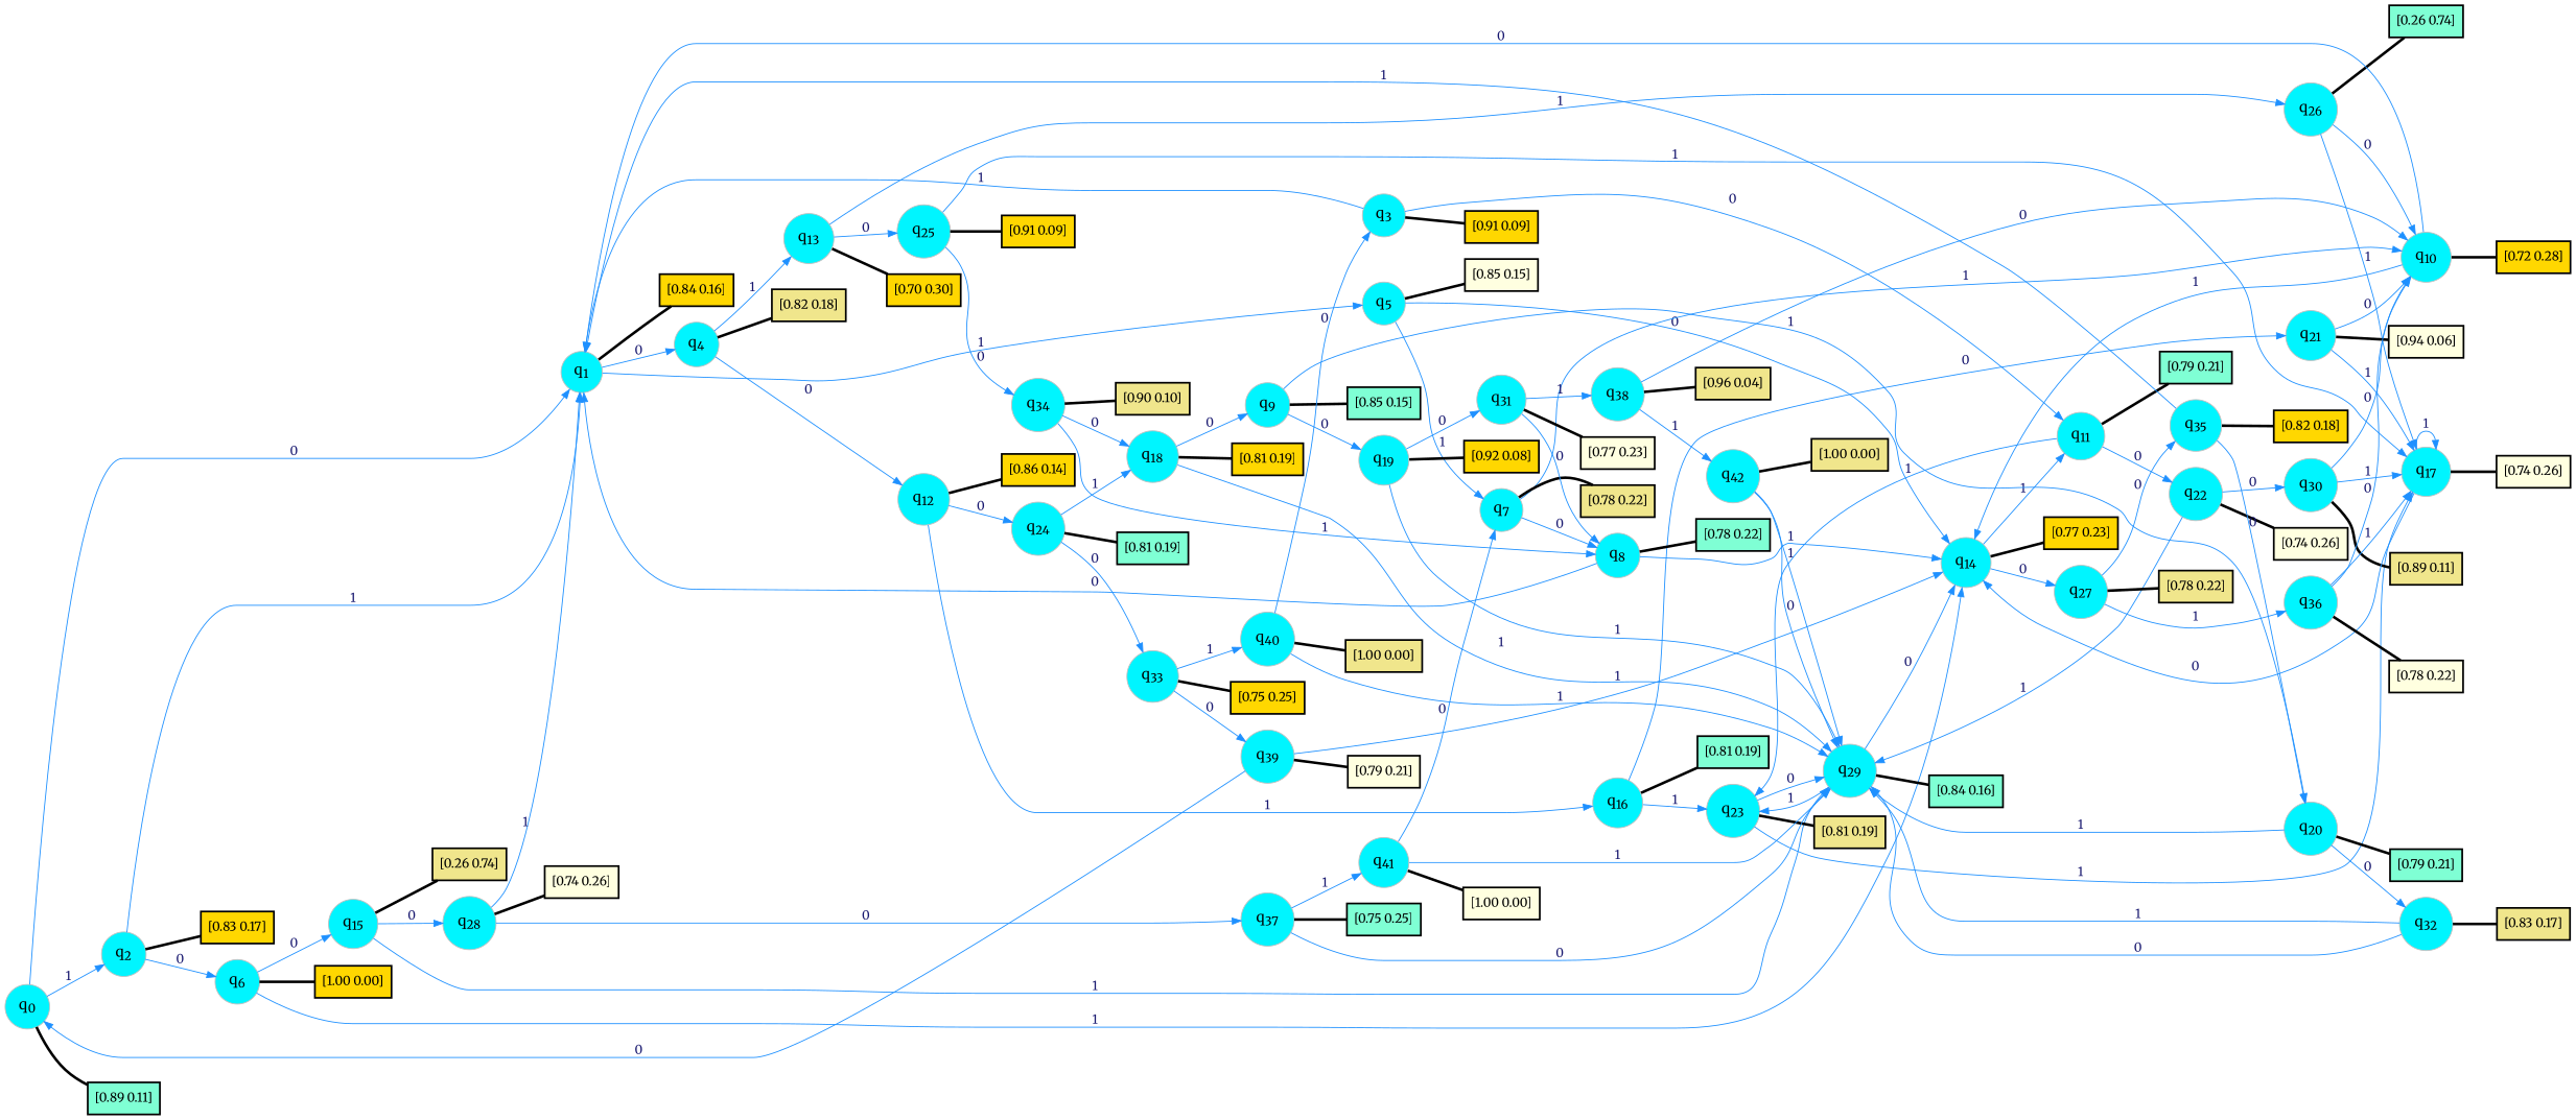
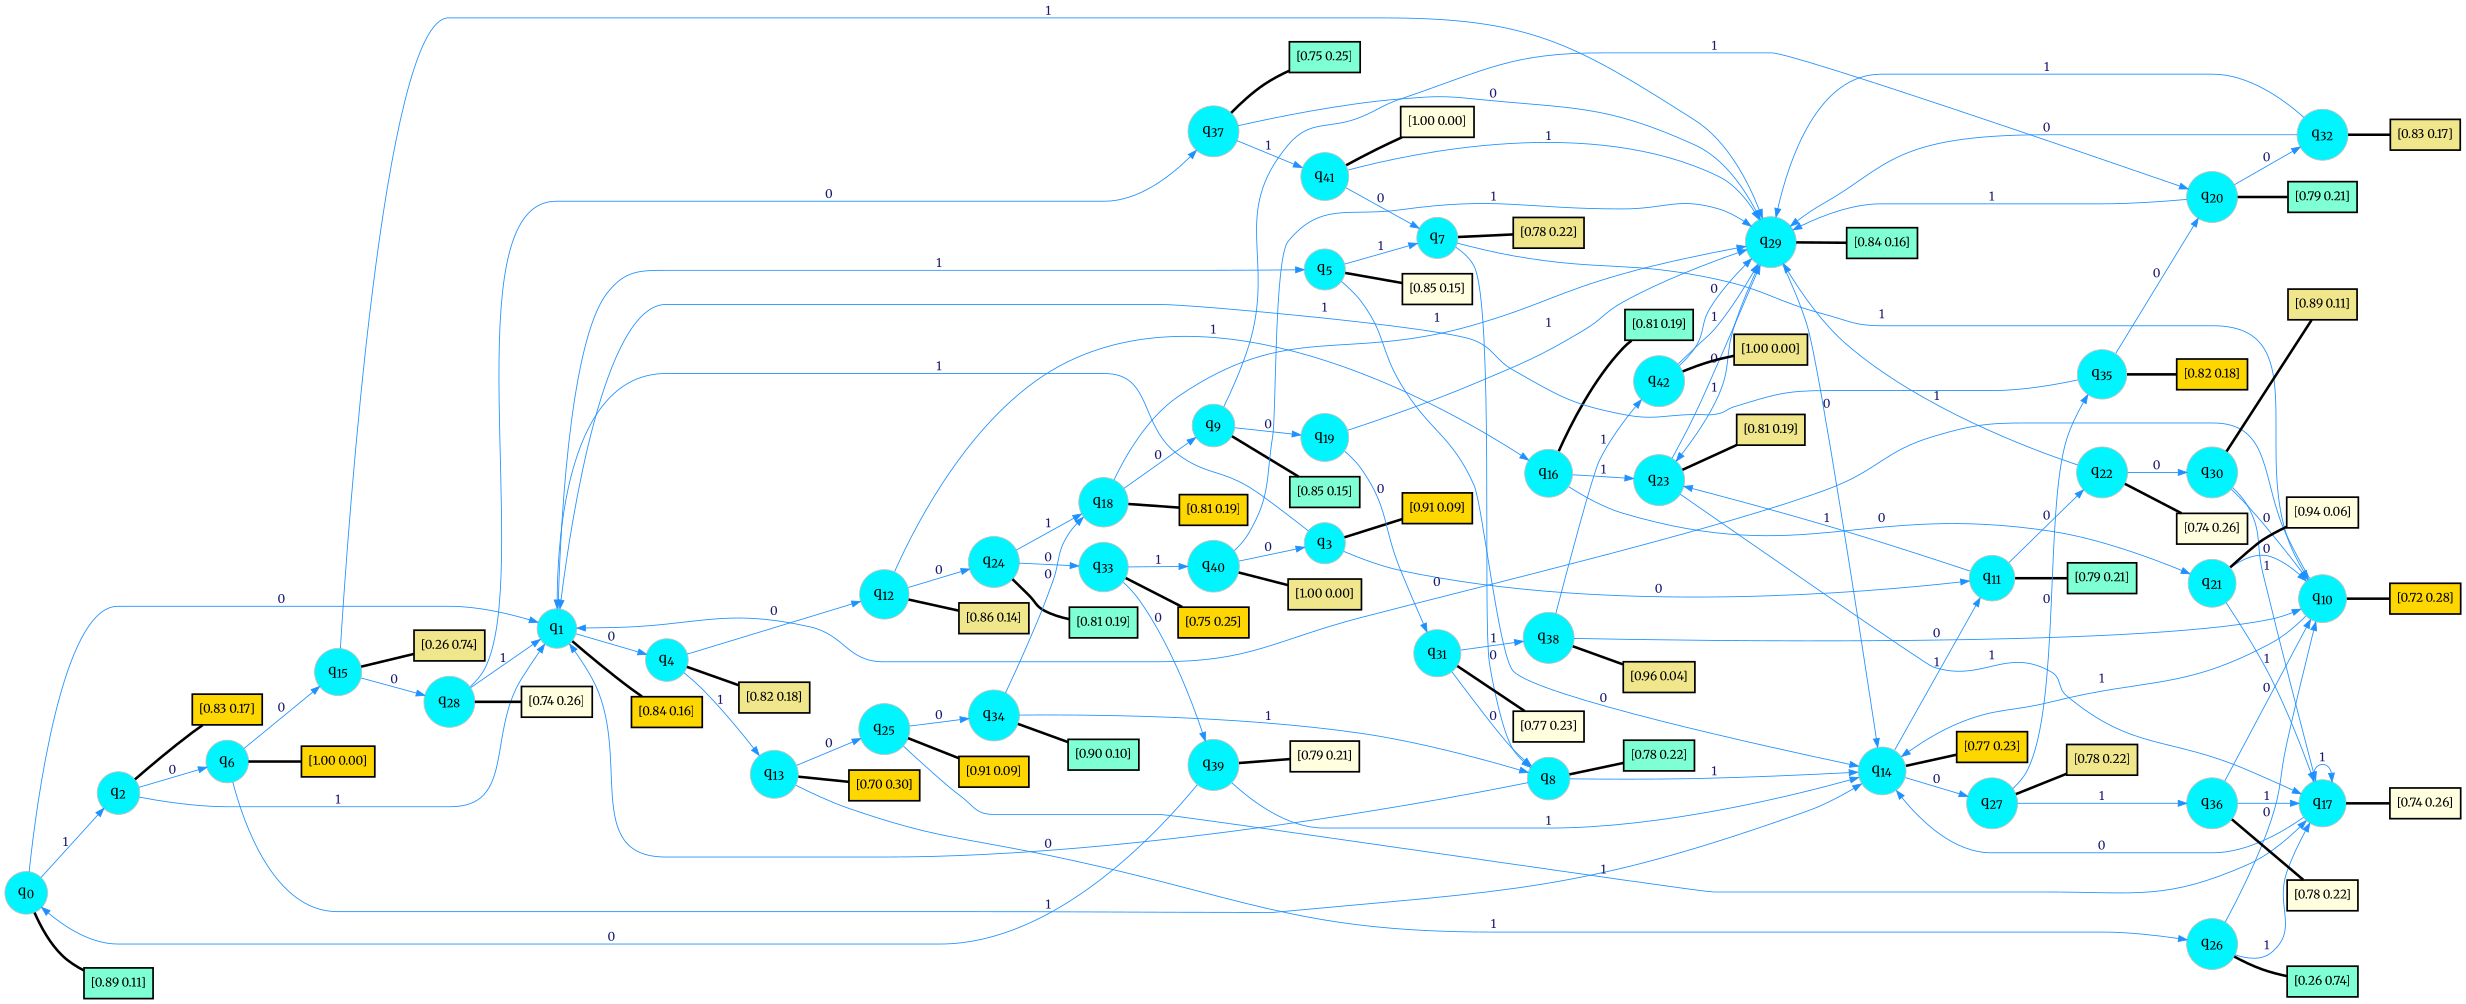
  digraph {
    fontname=Merriweather
    rankdir=LR
    node [color=gray fillcolor=turquoise1 fontcolor=black fontname=Merriweather fontsize=16 fontweight=bold shape=circle style=filled]
    edge [arrowsize=1 color=dodgerblue1 fontcolor=midnightblue fontname=Merriweather fontweight=bold penwidth=1 style=solid weight=20]
    n1 [label=<q<SUB>0</SUB>>]
    n2 [label=<q<SUB>1</SUB>>]
    n3 [label=<q<SUB>2</SUB>>]
    n4 [color=black fillcolor=aquamarine fontsize=14 label="[0.89 0.11]" penwidth=2 shape=box]
    n5 [label=<q<SUB>4</SUB>>]
    n6 [label=<q<SUB>5</SUB>>]
    n7 [color=black fillcolor=gold fontsize=14 label="[0.84 0.16]" penwidth=2 shape=box]
    n8 [label=<q<SUB>6</SUB>>]
    n9 [color=black fillcolor=gold fontsize=14 label="[0.83 0.17]" penwidth=2 shape=box]
    n10 [label=<q<SUB>12</SUB>>]
    n11 [label=<q<SUB>13</SUB>>]
    n12 [color=black fillcolor=khaki fontsize=14 label="[0.82 0.18]" penwidth=2 shape=box]
    n13 [label=<q<SUB>7</SUB>>]
    n14 [label=<q<SUB>14</SUB>>]
    n15 [color=black fillcolor=lightyellow fontsize=14 label="[0.85 0.15]" penwidth=2 shape=box]
    n16 [label=<q<SUB>15</SUB>>]
    n17 [color=black fillcolor=gold fontsize=14 label="[1.00 0.00]" penwidth=2 shape=box]
    n18 [label=<q<SUB>3</SUB>>]
    n19 [label=<q<SUB>11</SUB>>]
    n20 [color=black fillcolor=gold fontsize=14 label="[0.91 0.09]" penwidth=2 shape=box]
    n21 [label=<q<SUB>22</SUB>>]
    n22 [label=<q<SUB>23</SUB>>]
    n23 [color=black fillcolor=aquamarine fontsize=14 label="[0.79 0.21]" penwidth=2 shape=box]
    n24 [label=<q<SUB>16</SUB>>]
    n25 [label=<q<SUB>24</SUB>>]
-   n26 [color=black fillcolor=gold fontsize=14 label="[0.86 0.14]" penwidth=2 shape=box]
+   n26 [color=black fillcolor=khaki fontsize=14 label="[0.86 0.14]" penwidth=2 shape=box]
    n27 [label=<q<SUB>25</SUB>>]
    n28 [label=<q<SUB>26</SUB>>]
    n29 [color=black fillcolor=gold fontsize=14 label="[0.70 0.30]" penwidth=2 shape=box]
    n30 [label=<q<SUB>8</SUB>>]
    n31 [label=<q<SUB>10</SUB>>]
    n32 [color=black fillcolor=khaki fontsize=14 label="[0.78 0.22]" penwidth=2 shape=box]
    n33 [label=<q<SUB>27</SUB>>]
    n34 [color=black fillcolor=gold fontsize=14 label="[0.77 0.23]" penwidth=2 shape=box]
    n35 [label=<q<SUB>28</SUB>>]
    n36 [label=<q<SUB>29</SUB>>]
    n37 [color=black fillcolor=khaki fontsize=14 label="[0.26 0.74]" penwidth=2 shape=box]
    n38 [color=black fillcolor=aquamarine fontsize=14 label="[0.78 0.22]" penwidth=2 shape=box]
    n39 [color=black fillcolor=gold fontsize=14 label="[0.72 0.28]" penwidth=2 shape=box]
    n40 [label=<q<SUB>9</SUB>>]
    n41 [label=<q<SUB>19</SUB>>]
    n42 [label=<q<SUB>20</SUB>>]
    n43 [color=black fillcolor=aquamarine fontsize=14 label="[0.85 0.15]" penwidth=2 shape=box]
    n44 [label=<q<SUB>31</SUB>>]
-   n45 [color=black fillcolor=gold fontsize=14 label="[0.92 0.08]" penwidth=2 shape=box]
    n46 [label=<q<SUB>32</SUB>>]
    n47 [color=black fillcolor=aquamarine fontsize=14 label="[0.79 0.21]" penwidth=2 shape=box]
    n48 [label=<q<SUB>30</SUB>>]
    n49 [color=black fillcolor=lightyellow fontsize=14 label="[0.74 0.26]" penwidth=2 shape=box]
    n50 [label=<q<SUB>17</SUB>>]
    n51 [color=black fillcolor=khaki fontsize=14 label="[0.81 0.19]" penwidth=2 shape=box]
    n52 [label=<q<SUB>21</SUB>>]
    n53 [color=black fillcolor=aquamarine fontsize=14 label="[0.81 0.19]" penwidth=2 shape=box]
    n54 [label=<q<SUB>18</SUB>>]
    n55 [label=<q<SUB>33</SUB>>]
    n56 [color=black fillcolor=aquamarine fontsize=14 label="[0.81 0.19]" penwidth=2 shape=box]
    n57 [label=<q<SUB>34</SUB>>]
    n58 [color=black fillcolor=gold fontsize=14 label="[0.91 0.09]" penwidth=2 shape=box]
    n59 [color=black fillcolor=aquamarine fontsize=14 label="[0.26 0.74]" penwidth=2 shape=box]
    n60 [label=<q<SUB>35</SUB>>]
    n61 [label=<q<SUB>36</SUB>>]
    n62 [color=black fillcolor=khaki fontsize=14 label="[0.78 0.22]" penwidth=2 shape=box]
    n63 [label=<q<SUB>37</SUB>>]
    n64 [color=black fillcolor=lightyellow fontsize=14 label="[0.74 0.26]" penwidth=2 shape=box]
    n65 [color=black fillcolor=aquamarine fontsize=14 label="[0.84 0.16]" penwidth=2 shape=box]
    n66 [color=black fillcolor=lightyellow fontsize=14 label="[0.94 0.06]" penwidth=2 shape=box]
    n67 [color=black fillcolor=lightyellow fontsize=14 label="[0.74 0.26]" penwidth=2 shape=box]
    n68 [color=black fillcolor=gold fontsize=14 label="[0.81 0.19]" penwidth=2 shape=box]
    n69 [label=<q<SUB>38</SUB>>]
    n70 [color=black fillcolor=lightyellow fontsize=14 label="[0.77 0.23]" penwidth=2 shape=box]
    n71 [color=black fillcolor=khaki fontsize=14 label="[0.83 0.17]" penwidth=2 shape=box]
    n72 [color=black fillcolor=khaki fontsize=14 label="[0.89 0.11]" penwidth=2 shape=box]
    n73 [label=<q<SUB>39</SUB>>]
    n74 [label=<q<SUB>40</SUB>>]
    n75 [color=black fillcolor=gold fontsize=14 label="[0.75 0.25]" penwidth=2 shape=box]
-   n76 [color=black fillcolor=khaki fontsize=14 label="[0.90 0.10]" penwidth=2 shape=box]
+   n76 [color=black fillcolor=aquamarine fontsize=14 label="[0.90 0.10]" penwidth=2 shape=box]
    n77 [color=black fillcolor=gold fontsize=14 label="[0.82 0.18]" penwidth=2 shape=box]
    n78 [color=black fillcolor=lightyellow fontsize=14 label="[0.78 0.22]" penwidth=2 shape=box]
    n79 [label=<q<SUB>41</SUB>>]
    n80 [color=black fillcolor=aquamarine fontsize=14 label="[0.75 0.25]" penwidth=2 shape=box]
    n81 [label=<q<SUB>42</SUB>>]
    n82 [color=black fillcolor=khaki fontsize=14 label="[0.96 0.04]" penwidth=2 shape=box]
    n83 [color=black fillcolor=lightyellow fontsize=14 label="[0.79 0.21]" penwidth=2 shape=box]
    n84 [color=black fillcolor=khaki fontsize=14 label="[1.00 0.00]" penwidth=2 shape=box]
    n85 [color=black fillcolor=lightyellow fontsize=14 label="[1.00 0.00]" penwidth=2 shape=box]
    n86 [color=black fillcolor=khaki fontsize=14 label="[1.00 0.00]" penwidth=2 shape=box]
    n1 -> n2 [label=0]
    n1 -> n3 [label=1]
    n1 -> n4 [arrowhead=none color=black penwidth=3]
    n2 -> n5 [label=0]
    n2 -> n6 [label=1]
    n2 -> n7 [arrowhead=none color=black penwidth=3]
    n3 -> n2 [label=1]
    n3 -> n8 [label=0]
    n3 -> n9 [arrowhead=none color=black penwidth=3]
    n5 -> n10 [label=0]
    n5 -> n11 [label=1]
    n5 -> n12 [arrowhead=none color=black penwidth=3]
    n6 -> n13 [label=1]
    n6 -> n14 [label=0]
    n6 -> n15 [arrowhead=none color=black penwidth=3]
    n8 -> n14 [label=1]
    n8 -> n16 [label=0]
    n8 -> n17 [arrowhead=none color=black penwidth=3]
    n10 -> n24 [label=1]
    n10 -> n25 [label=0]
    n10 -> n26 [arrowhead=none color=black penwidth=3]
    n11 -> n27 [label=0]
    n11 -> n28 [label=1]
    n11 -> n29 [arrowhead=none color=black penwidth=3]
    n13 -> n30 [label=0]
    n13 -> n31 [label=1]
    n13 -> n32 [arrowhead=none color=black penwidth=3]
    n14 -> n19 [label=1]
    n14 -> n33 [label=0]
    n14 -> n34 [arrowhead=none color=black penwidth=3]
    n16 -> n35 [label=0]
    n16 -> n36 [label=1]
    n16 -> n37 [arrowhead=none color=black penwidth=3]
    n18 -> n2 [label=1]
    n18 -> n19 [label=0]
    n18 -> n20 [arrowhead=none color=black penwidth=3]
    n19 -> n21 [label=0]
    n19 -> n22 [label=1]
    n19 -> n23 [arrowhead=none color=black penwidth=3]
    n21 -> n36 [label=1]
    n21 -> n48 [label=0]
    n21 -> n49 [arrowhead=none color=black penwidth=3]
    n22 -> n36 [label=0]
    n22 -> n50 [label=1]
    n22 -> n51 [arrowhead=none color=black penwidth=3]
    n24 -> n22 [label=1]
    n24 -> n52 [label=0]
    n24 -> n53 [arrowhead=none color=black penwidth=3]
    n25 -> n54 [label=1]
    n25 -> n55 [label=0]
    n25 -> n56 [arrowhead=none color=black penwidth=3]
    n27 -> n50 [label=1]
    n27 -> n57 [label=0]
    n27 -> n58 [arrowhead=none color=black penwidth=3]
    n28 -> n31 [label=0]
    n28 -> n50 [label=1]
    n28 -> n59 [arrowhead=none color=black penwidth=3]
    n30 -> n2 [label=0]
    n30 -> n14 [label=1]
    n30 -> n38 [arrowhead=none color=black penwidth=3]
    n31 -> n2 [label=0]
    n31 -> n14 [label=1]
    n31 -> n39 [arrowhead=none color=black penwidth=3]
    n33 -> n60 [label=0]
    n33 -> n61 [label=1]
    n33 -> n62 [arrowhead=none color=black penwidth=3]
    n35 -> n2 [label=1]
    n35 -> n63 [label=0]
    n35 -> n64 [arrowhead=none color=black penwidth=3]
    n36 -> n14 [label=0]
    n36 -> n22 [label=1]
    n36 -> n65 [arrowhead=none color=black penwidth=3]
    n40 -> n41 [label=0]
    n40 -> n42 [label=1]
    n40 -> n43 [arrowhead=none color=black penwidth=3]
    n41 -> n36 [label=1]
    n41 -> n44 [label=0]
-   n41 -> n45 [arrowhead=none color=black penwidth=3]
    n42 -> n36 [label=1]
    n42 -> n46 [label=0]
    n42 -> n47 [arrowhead=none color=black penwidth=3]
    n44 -> n30 [label=0]
    n44 -> n69 [label=1]
    n44 -> n70 [arrowhead=none color=black penwidth=3]
    n46 -> n36 [label=0]
    n46 -> n36 [label=1]
    n46 -> n71 [arrowhead=none color=black penwidth=3]
    n48 -> n31 [label=0]
    n48 -> n50 [label=1]
    n48 -> n72 [arrowhead=none color=black penwidth=3]
    n50 -> n14 [label=0]
    n50 -> n50 [label=1]
    n50 -> n67 [arrowhead=none color=black penwidth=3]
    n52 -> n31 [label=0]
    n52 -> n50 [label=1]
    n52 -> n66 [arrowhead=none color=black penwidth=3]
    n54 -> n36 [label=1]
    n54 -> n40 [label=0]
    n54 -> n68 [arrowhead=none color=black penwidth=3]
    n55 -> n73 [label=0]
    n55 -> n74 [label=1]
    n55 -> n75 [arrowhead=none color=black penwidth=3]
    n57 -> n30 [label=1]
    n57 -> n54 [label=0]
    n57 -> n76 [arrowhead=none color=black penwidth=3]
    n60 -> n2 [label=1]
    n60 -> n42 [label=0]
    n60 -> n77 [arrowhead=none color=black penwidth=3]
    n61 -> n31 [label=0]
    n61 -> n50 [label=1]
    n61 -> n78 [arrowhead=none color=black penwidth=3]
    n63 -> n36 [label=0]
    n63 -> n79 [label=1]
    n63 -> n80 [arrowhead=none color=black penwidth=3]
    n69 -> n31 [label=0]
    n69 -> n81 [label=1]
    n69 -> n82 [arrowhead=none color=black penwidth=3]
    n73 -> n1 [label=0]
    n73 -> n14 [label=1]
    n73 -> n83 [arrowhead=none color=black penwidth=3]
    n74 -> n18 [label=0]
    n74 -> n36 [label=1]
    n74 -> n84 [arrowhead=none color=black penwidth=3]
    n79 -> n13 [label=0]
    n79 -> n36 [label=1]
    n79 -> n85 [arrowhead=none color=black penwidth=3]
    n81 -> n36 [label=0]
    n81 -> n36 [label=1]
    n81 -> n86 [arrowhead=none color=black penwidth=3]
  }
